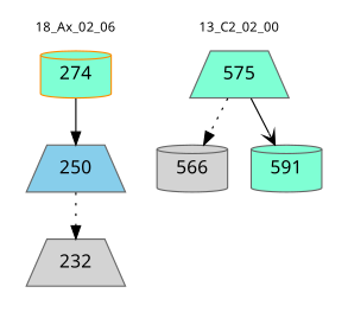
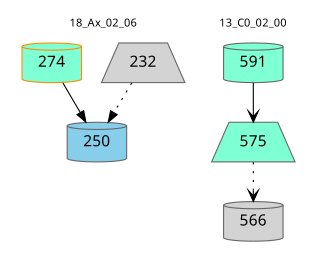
  digraph {
    fontname="Noto Sans"
    node [color=gray40 fillcolor=aquamarine fontname="Noto Sans" shape=cylinder style=filled]
    edge [arrowhead=normal color=black fontname="Noto Sans" style=dotted]
-   n1 [fillcolor=skyblue label=250 shape=trapezium]
+   n1 [fillcolor=skyblue label=250]
    n2 [fillcolor=lightgrey label=232 shape=trapezium]
    n3 [color=darkorange label=274]
    n4 [label=575 shape=trapezium]
    n5 [fillcolor=lightgrey label=566]
    n6 [label=591]
    subgraph cluster_1 {
      color=white
      fontsize=10
      label="18_Ax_02_06"
      n1
      n2
      n3
    }
    subgraph cluster_2 {
      color=white
      fontsize=10
-     label="13_C2_02_00"
+     label="13_C0_02_00"
      n4
      n5
      n6
    }
-   n1 -> n2
+   n2 -> n1
    n3 -> n1 [style=solid]
-   n4 -> n5
-   n4 -> n6 [arrowhead=vee style=solid]
+   n4 -> n5 [arrowhead=vee]
+   n6 -> n4 [arrowhead=vee style=solid]
  }
